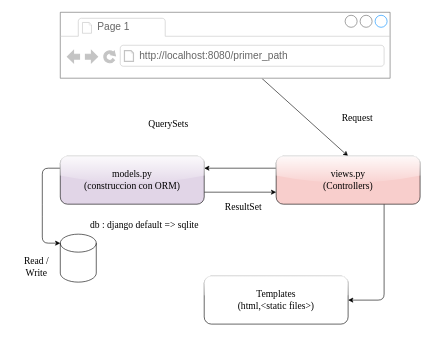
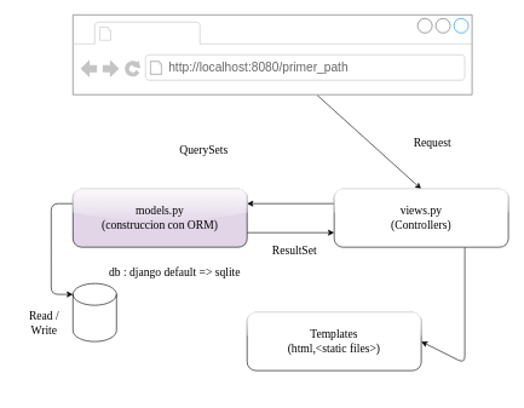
  <mxCell id="0" />
  <mxCell id="1" parent="0" />
  <mxCell id="2" style="edgeStyle=none;html=1;entryX=0.5;entryY=0;entryDx=0;entryDy=0;fontSize=16;" edge="1" parent="1" source="3" target="8"><mxGeometry relative="1" as="geometry" /></mxCell>
  <mxCell id="3" value="" style="strokeWidth=1;shadow=0;dashed=0;align=center;html=1;shape=mxgraph.mockup.containers.browserWindow;rSize=0;strokeColor=#666666;strokeColor2=#008cff;strokeColor3=#c4c4c4;mainText=,;recursiveResize=0;" vertex="1" parent="1"><mxGeometry x="100" width="550" height="110" as="geometry" y="20" /></mxCell>
- <mxCell id="4" value="Page 1" style="strokeWidth=1;shadow=0;dashed=0;align=center;html=1;shape=mxgraph.mockup.containers.anchor;fontSize=17;fontColor=#666666;align=left;" vertex="1" parent="3"><mxGeometry x="60" y="12" width="110" height="26" as="geometry" /></mxCell>
  <mxCell id="5" value="http://localhost:8080/primer_path" style="strokeWidth=1;shadow=0;dashed=0;align=center;html=1;shape=mxgraph.mockup.containers.anchor;rSize=0;fontSize=17;fontColor=#666666;align=left;" vertex="1" parent="3"><mxGeometry x="130" y="60" width="250" height="26" as="geometry" /></mxCell>
  <mxCell id="6" style="edgeStyle=none;html=1;exitX=0;exitY=0.25;exitDx=0;exitDy=0;entryX=1;entryY=0.25;entryDx=0;entryDy=0;fontFamily=JetBrains Mono;fontSource=https%3A%2F%2Ffonts.googleapis.com%2Fcss%3Ffamily%3DJetBrains%2BMono;fontSize=16;" edge="1" parent="1" source="8" target="12"><mxGeometry relative="1" as="geometry" /></mxCell>
  <mxCell id="7" style="edgeStyle=none;html=1;exitX=0.75;exitY=1;exitDx=0;exitDy=0;entryX=1;entryY=0.5;entryDx=0;entryDy=0;fontFamily=JetBrains Mono;fontSource=https%3A%2F%2Ffonts.googleapis.com%2Fcss%3Ffamily%3DJetBrains%2BMono;fontSize=16;" edge="1" parent="1" source="8" target="18"><mxGeometry relative="1" as="geometry"><Array as="points"><mxPoint x="640" y="500" /></Array></mxGeometry></mxCell>
- <mxCell id="8" value="&lt;font style=&quot;font-size: 16px;&quot; data-font-src=&quot;https://fonts.googleapis.com/css?family=JetBrains+Mono&quot; face=&quot;JetBrains Mono&quot;&gt;views.py&lt;br&gt;(Controllers)&lt;br&gt;&lt;/font&gt;" style="rounded=1;whiteSpace=wrap;html=1;glass=1;fillColor=#f8cecc;" vertex="1" parent="1"><mxGeometry x="460" y="260" width="240" height="80" as="geometry" /></mxCell>
+ <mxCell id="8" value="&lt;font style=&quot;font-size: 16px;&quot; data-font-src=&quot;https://fonts.googleapis.com/css?family=JetBrains+Mono&quot; face=&quot;JetBrains Mono&quot;&gt;views.py&lt;br&gt;(Controllers)&lt;br&gt;&lt;/font&gt;" style="rounded=1;whiteSpace=wrap;html=1;glass=1;" vertex="1" parent="1"><mxGeometry x="460" y="260" width="240" height="80" as="geometry" /></mxCell>
  <mxCell id="9" value="Request" style="text;html=1;align=center;verticalAlign=middle;resizable=0;points=[];autosize=1;strokeColor=none;fillColor=none;fontSize=16;rounded=1;glass=1;fontFamily=JetBrains Mono;fontSource=https%3A%2F%2Ffonts.googleapis.com%2Fcss%3Ffamily%3DJetBrains%2BMono;" vertex="1" parent="1"><mxGeometry x="550" y="180" width="90" height="30" as="geometry" /></mxCell>
  <mxCell id="10" style="edgeStyle=none;html=1;exitX=0;exitY=0.25;exitDx=0;exitDy=0;entryX=0;entryY=0;entryDx=0;entryDy=15;entryPerimeter=0;fontFamily=JetBrains Mono;fontSource=https%3A%2F%2Ffonts.googleapis.com%2Fcss%3Ffamily%3DJetBrains%2BMono;fontSize=16;" edge="1" parent="1" source="12" target="14"><mxGeometry relative="1" as="geometry"><Array as="points"><mxPoint x="70" y="280" /><mxPoint x="70" y="350" /><mxPoint x="70" y="405" /></Array></mxGeometry></mxCell>
  <mxCell id="11" style="edgeStyle=none;html=1;exitX=1;exitY=0.75;exitDx=0;exitDy=0;entryX=0;entryY=0.75;entryDx=0;entryDy=0;fontFamily=JetBrains Mono;fontSource=https%3A%2F%2Ffonts.googleapis.com%2Fcss%3Ffamily%3DJetBrains%2BMono;fontSize=16;" edge="1" parent="1" source="12" target="8"><mxGeometry relative="1" as="geometry" /></mxCell>
  <mxCell id="12" value="&lt;font style=&quot;font-size: 16px;&quot; data-font-src=&quot;https://fonts.googleapis.com/css?family=JetBrains+Mono&quot; face=&quot;JetBrains Mono&quot;&gt;models.py&lt;br&gt;(construccion con ORM)&lt;br&gt;&lt;/font&gt;" style="rounded=1;whiteSpace=wrap;html=1;glass=1;fillColor=#e1d5e7;" vertex="1" parent="1"><mxGeometry x="100" y="260" width="240" height="80" as="geometry" /></mxCell>
  <mxCell id="13" value="QuerySets" style="text;html=1;align=center;verticalAlign=middle;resizable=0;points=[];autosize=1;strokeColor=none;fillColor=none;fontSize=16;fontFamily=JetBrains Mono;" vertex="1" parent="1"><mxGeometry x="225" y="190" width="110" height="30" as="geometry" /></mxCell>
  <mxCell id="14" value="" style="shape=cylinder3;whiteSpace=wrap;html=1;boundedLbl=1;backgroundOutline=1;size=15;rounded=1;glass=1;fontFamily=JetBrains Mono;fontSource=https%3A%2F%2Ffonts.googleapis.com%2Fcss%3Ffamily%3DJetBrains%2BMono;fontSize=16;" vertex="1" parent="1"><mxGeometry x="100" y="390" width="60" height="80" as="geometry" /></mxCell>
  <mxCell id="15" value="db : django default =&amp;gt; sqlite" style="text;html=1;align=center;verticalAlign=middle;resizable=0;points=[];autosize=1;strokeColor=none;fillColor=none;fontSize=16;fontFamily=JetBrains Mono;rounded=1;glass=1;fontSource=https%3A%2F%2Ffonts.googleapis.com%2Fcss%3Ffamily%3DJetBrains%2BMono;" vertex="1" parent="1"><mxGeometry x="90" y="360" width="300" height="30" as="geometry" /></mxCell>
  <mxCell id="16" value="Read /&lt;br&gt;Write" style="text;html=1;align=center;verticalAlign=middle;resizable=0;points=[];autosize=1;strokeColor=none;fillColor=none;fontSize=16;fontFamily=JetBrains Mono;" vertex="1" parent="1"><mxGeometry y="420" width="80" height="50" as="geometry" x="20" /></mxCell>
  <mxCell id="17" value="ResultSet" style="text;html=1;align=center;verticalAlign=middle;resizable=0;points=[];autosize=1;strokeColor=none;fillColor=none;fontSize=16;fontFamily=JetBrains Mono;rounded=1;glass=1;fontSource=https%3A%2F%2Ffonts.googleapis.com%2Fcss%3Ffamily%3DJetBrains%2BMono;" vertex="1" parent="1"><mxGeometry x="350" y="330" width="110" height="30" as="geometry" /></mxCell>
- <mxCell id="18" value="&lt;font style=&quot;font-size: 16px;&quot; data-font-src=&quot;https://fonts.googleapis.com/css?family=JetBrains+Mono&quot; face=&quot;JetBrains Mono&quot;&gt;Templates&lt;br&gt;(html,&amp;lt;static files&amp;gt;)&lt;br&gt;&lt;/font&gt;" style="rounded=1;whiteSpace=wrap;html=1;glass=1;" vertex="1" parent="1"><mxGeometry x="340" y="460" width="240" height="80" as="geometry" /></mxCell>
+ <mxCell id="18" value="&lt;font style=&quot;font-size: 16px;&quot; data-font-src=&quot;https://fonts.googleapis.com/css?family=JetBrains+Mono&quot; face=&quot;JetBrains Mono&quot;&gt;Templates&lt;br&gt;(html,&amp;lt;static files&amp;gt;)&lt;br&gt;&lt;/font&gt;" style="rounded=1;whiteSpace=wrap;html=1;glass=1;" vertex="1" parent="1"><mxGeometry x="340" y="430" width="240" height="80" as="geometry" /></mxCell>
